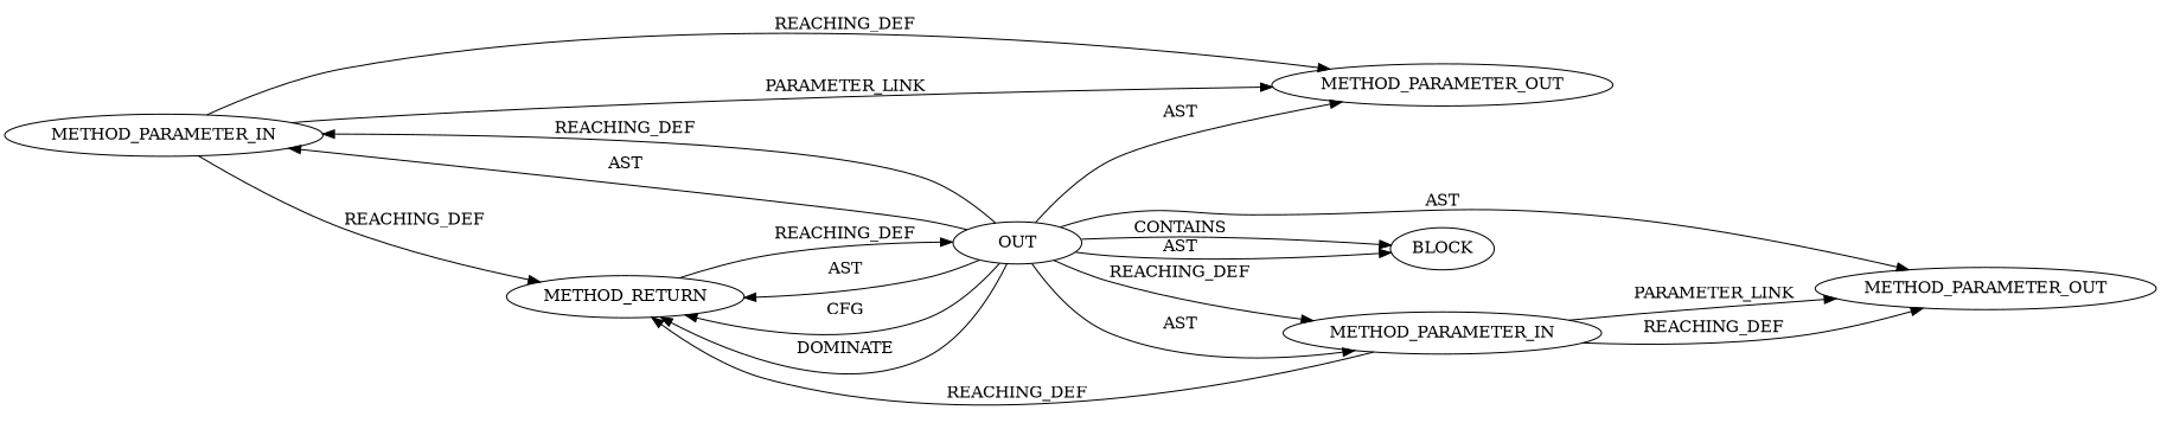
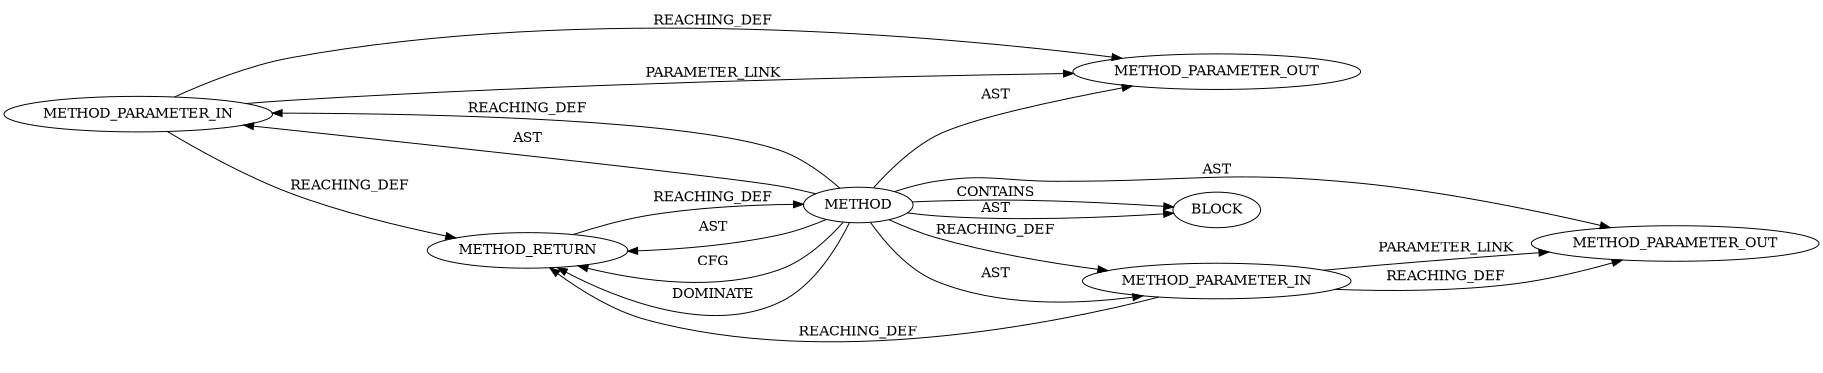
  digraph {
    rankdir=LR
    node [CODE=p1 EVALUATION_STRATEGY=BY_VALUE IS_VARIADIC=false ORDER=1 TYPE_FULL_NAME=ANY]
    n1 [INDEX=1 NAME=p1 label=METHOD_PARAMETER_OUT]
    n2 [INDEX=1 NAME=p1 label=METHOD_PARAMETER_IN]
    n3 [CODE=RET ORDER=2 label=METHOD_RETURN IS_VARIADIC=""]
-   n4 [AST_PARENT_FULL_NAME="<global>" AST_PARENT_TYPE=NAMESPACE_BLOCK CODE="<empty>" FILENAME="<empty>" FULL_NAME=ceph_encode_64 IS_EXTERNAL=true NAME=ceph_encode_64 ORDER=0 label=OUT EVALUATION_STRATEGY="" IS_VARIADIC="" TYPE_FULL_NAME=""]
+   n4 [AST_PARENT_FULL_NAME="<global>" AST_PARENT_TYPE=NAMESPACE_BLOCK CODE="<empty>" FILENAME="<empty>" FULL_NAME=ceph_encode_64 IS_EXTERNAL=true NAME=ceph_encode_64 ORDER=0 label=METHOD EVALUATION_STRATEGY="" IS_VARIADIC="" TYPE_FULL_NAME=""]
    n5 [CODE=p2 INDEX=2 NAME=p2 ORDER=2 label=METHOD_PARAMETER_IN]
    n6 [CODE=p2 INDEX=2 NAME=p2 ORDER=2 label=METHOD_PARAMETER_OUT]
    n7 [ARGUMENT_INDEX=1 CODE="<empty>" label=BLOCK EVALUATION_STRATEGY="" IS_VARIADIC=""]
    n2 -> n1 [VARIABLE=p1 label=REACHING_DEF]
    n2 -> n1 [label=PARAMETER_LINK]
    n2 -> n3 [VARIABLE=p1 label=REACHING_DEF]
    n3 -> n4 [label=REACHING_DEF]
    n4 -> n1 [label=AST]
    n4 -> n2 [label=REACHING_DEF]
    n4 -> n2 [label=AST]
    n4 -> n3 [label=AST]
    n4 -> n3 [label=CFG]
    n4 -> n3 [label=DOMINATE]
    n4 -> n5 [label=REACHING_DEF]
    n4 -> n5 [label=AST]
    n4 -> n6 [label=AST]
    n4 -> n7 [label=AST]
    n4 -> n7 [label=CONTAINS]
    n5 -> n3 [VARIABLE=p2 label=REACHING_DEF]
    n5 -> n6 [label=PARAMETER_LINK]
    n5 -> n6 [VARIABLE=p2 label=REACHING_DEF]
  }
